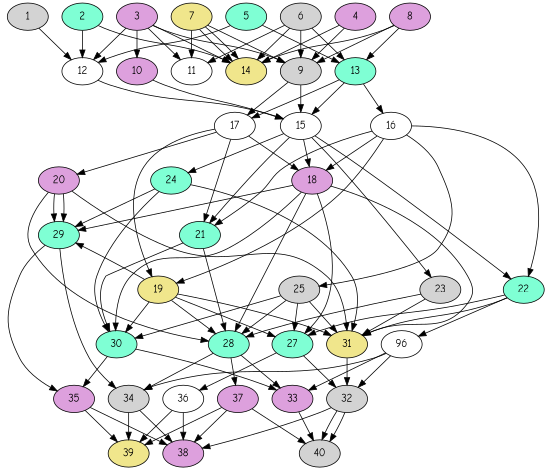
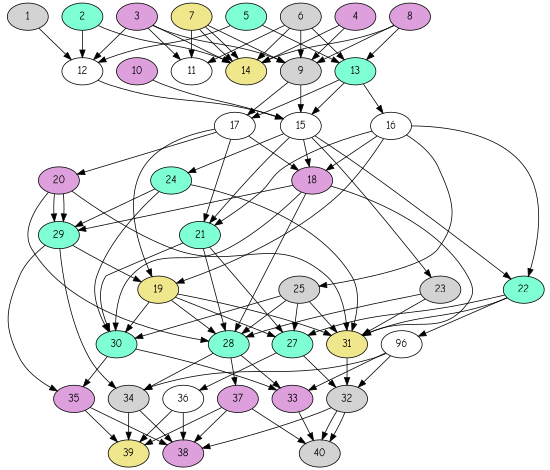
  digraph {
    fontname="Comic Neue"
    node [alpha=0.06 fillcolor=plum fontname="Comic Neue" style=filled]
    edge [fontname="Comic Neue"]
    1 [alpha=0.08 expect_size=43572224 fillcolor=lightgrey]
    12 [expect_size=8419328 fillcolor=white]
    15 [alpha=0.16 expect_size=39540736 fillcolor=white]
    18 [alpha=0.04 expect_size=23010304]
    21 [alpha=0.03 expect_size=45052928 fillcolor=aquamarine]
    22 [alpha=0.16 expect_size=35225600 fillcolor=aquamarine]
    23 [alpha=0.08 expect_size=48415744 fillcolor=lightgrey]
    24 [expect_size=10216448 fillcolor=aquamarine]
    2 [alpha=0.08 expect_size=31792128 fillcolor=aquamarine]
    14 [alpha=0.11 expect_size=22574080 fillcolor=khaki]
    3 [alpha=0.18 expect_size=51614720]
    9 [alpha=0.13 expect_size=27625472 fillcolor=lightgrey]
    10 [alpha=0.05 expect_size=22966272]
    11 [alpha=0.16 expect_size=36772864 fillcolor=white]
    17 [alpha=0.03 expect_size=19566592 fillcolor=white]
    19 [alpha=0.17 expect_size=49576960 fillcolor=khaki]
    20 [alpha=0.02 expect_size=33105920]
    4 [alpha=0.07 expect_size=18043904]
    5 [alpha=0.08 expect_size=16871424 fillcolor=aquamarine]
    13 [alpha=0.04 expect_size=27966464 fillcolor=aquamarine]
    16 [alpha=0.09 expect_size=12119040 fillcolor=white]
    25 [alpha=0.09 expect_size=35480576 fillcolor=lightgrey]
    6 [alpha=0.03 expect_size=19287040 fillcolor=lightgrey]
    7 [alpha=0.01 expect_size=49134592 fillcolor=khaki]
    8 [alpha=0.11 expect_size=32100352]
    27 [alpha=0.04 expect_size=48410624 fillcolor=aquamarine]
    28 [alpha=0.03 expect_size=8825856 fillcolor=aquamarine]
    29 [alpha=0.11 expect_size=19401728 fillcolor=aquamarine]
    30 [alpha=0.07 expect_size=12314624 fillcolor=aquamarine]
    31 [alpha=0.16 expect_size=17298432 fillcolor=khaki]
    n31 [alpha=0.17 expect_size=26770432 fillcolor=white label=96]
    32 [expect_size=25498624 fillcolor=lightgrey]
    36 [alpha=0.20 expect_size=23617536 fillcolor=white]
    33 [expect_size=16279552]
    34 [alpha=0.13 expect_size=36009984 fillcolor=lightgrey]
    37 [alpha=0.10 expect_size=17167360]
    35 [alpha=0.15 expect_size=50309120]
    38 [alpha=0.09 expect_size=27662336]
    40 [alpha=0.15 expect_size=13708288 fillcolor=lightgrey]
    39 [expect_size=34777088 fillcolor=khaki]
    1 -> 12
    12 -> 15
    15 -> 18
    15 -> 21
    15 -> 22
    15 -> 23
    15 -> 24
-   18 -> 27
+   21 -> 27
    18 -> 28
    18 -> 29
    18 -> 30
    18 -> 31
    21 -> 28
    21 -> 30
    22 -> 27
    22 -> 31
    22 -> n31
    23 -> 28
    23 -> 31
    24 -> 29
    24 -> 30
    24 -> 31
    2 -> 12
    2 -> 14
    3 -> 12
    3 -> 14
    3 -> 9
-   3 -> 10
    3 -> 11
    9 -> 15
    9 -> 17
    10 -> 15
    17 -> 18
    17 -> 21
    17 -> 19
    17 -> 20
    19 -> 27
    19 -> 28
-   19 -> 29
+   29 -> 19
    19 -> 30
    19 -> 31
    20 -> 28
    20 -> 29
    20 -> 29
    20 -> 31
    4 -> 14
    4 -> 9
    5 -> 12
    5 -> 13
    13 -> 15
    13 -> 17
    13 -> 16
    16 -> 18
    16 -> 21
    16 -> 22
    16 -> 19
    16 -> 25
    25 -> 27
    25 -> 28
    25 -> 30
    25 -> 31
    6 -> 14
    6 -> 9
    6 -> 11
    6 -> 13
    7 -> 14
    7 -> 14
    7 -> 9
    7 -> 11
    8 -> 14
    8 -> 9
    8 -> 13
    27 -> 32
    27 -> 36
    28 -> 33
    28 -> 34
    28 -> 37
    29 -> 34
    29 -> 35
    30 -> 33
    30 -> 35
    31 -> 32
    n31 -> 32
    n31 -> 33
    n31 -> 34
    32 -> 38
    32 -> 40
    32 -> 40
    36 -> 38
    36 -> 39
    33 -> 40
    34 -> 38
    34 -> 39
    37 -> 38
    37 -> 40
    37 -> 39
    35 -> 38
    35 -> 39
  }
